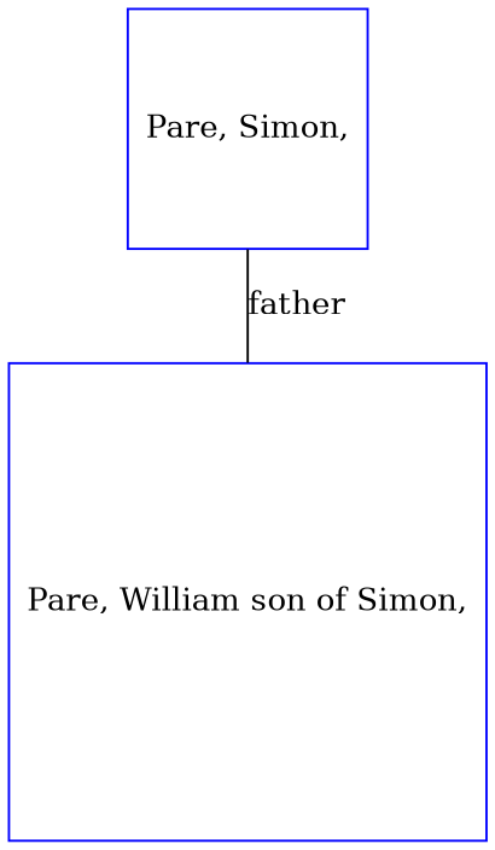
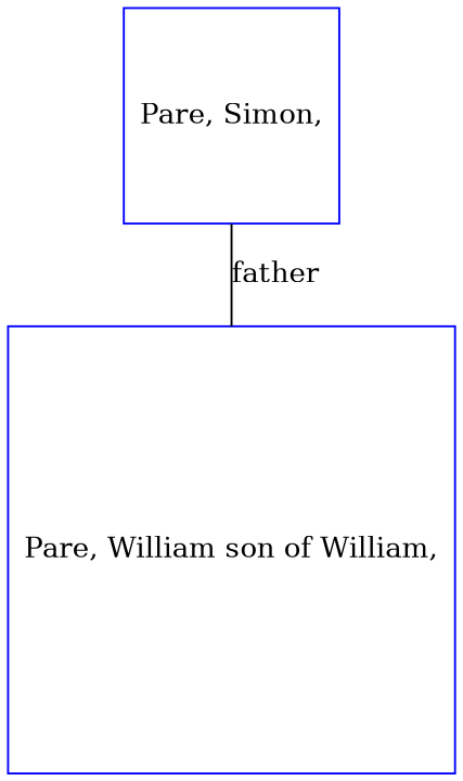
  digraph {
    node [color=blue regular=1 shape=box]
-   n1 [label="Pare, William son of Simon,"]
+   n1 [label="Pare, William son of William,"]
    n2 [label="Pare, Simon,"]
    n2 -> n1 [arrowsize=0.0 dir=none label=father]
  }
